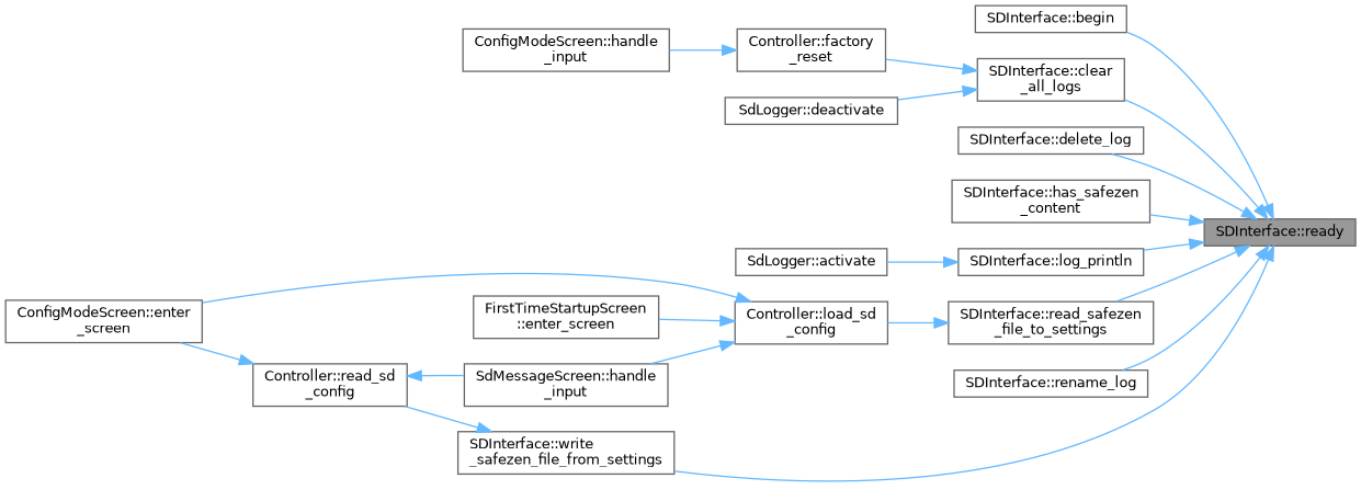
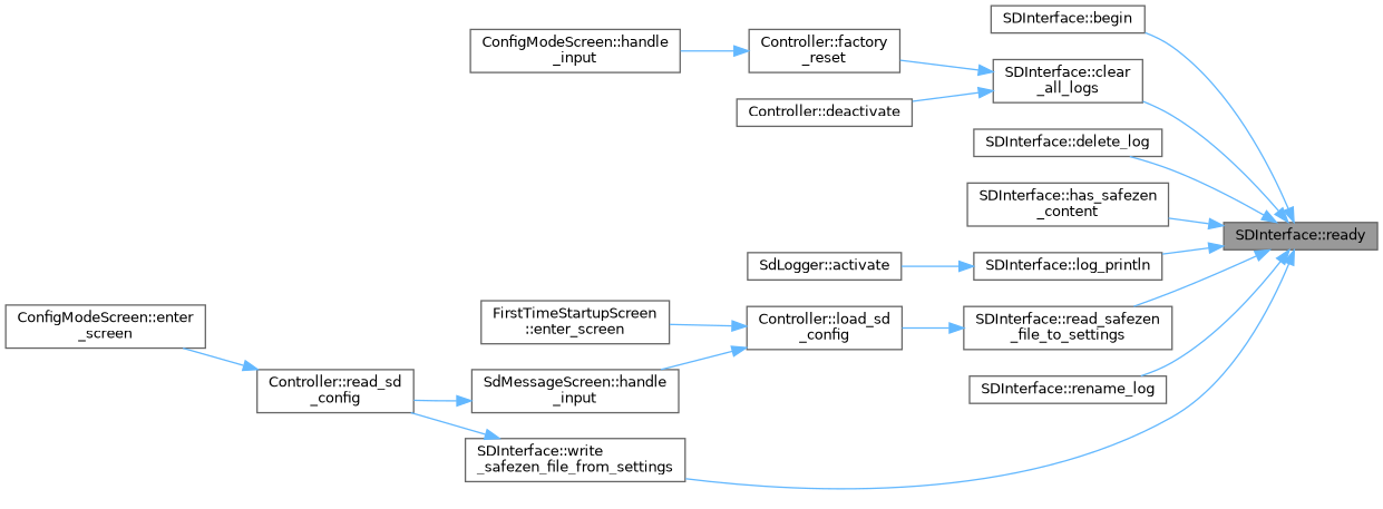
  digraph {
    fontname="DejaVu Sans"
    rankdir=RL
    node [color=grey40 fillcolor=white fontname="DejaVu Sans" fontsize=10 shape=box style=filled]
    edge [color=steelblue1 dir=back fontname="DejaVu Sans" fontsize=10 labelfontname=Helvetica labelfontsize=10 style=solid]
    n1 [color=gray40 fillcolor=grey60 fontcolor=black height=0.2 label="SDInterface::ready" width=0.4]
    n2 [height=0.2 label="SDInterface::begin" width=0.4]
    n3 [height=0.2 label="SDInterface::clear\l_all_logs" width=0.4]
    n4 [height=0.2 label="SDInterface::delete_log" width=0.4]
    n5 [height=0.2 label="SDInterface::has_safezen\l_content" width=0.4]
    n6 [height=0.2 label="SDInterface::log_println" width=0.4]
    n7 [height=0.2 label="SDInterface::read_safezen\l_file_to_settings" width=0.4]
    n8 [height=0.2 label="SDInterface::rename_log" width=0.4]
    n9 [height=0.2 label="SDInterface::write\l_safezen_file_from_settings" width=0.4]
    n10 [height=0.2 label="Controller::factory\l_reset" width=0.4]
-   n11 [height=0.2 label="SdLogger::deactivate" width=0.4]
+   n11 [height=0.2 label="Controller::deactivate" width=0.4]
    n12 [height=0.2 label="SdLogger::activate" width=0.4]
    n13 [height=0.2 label="Controller::load_sd\l_config" width=0.4]
    n14 [height=0.2 label="Controller::read_sd\l_config" width=0.4]
    n15 [height=0.2 label="ConfigModeScreen::handle\l_input" width=0.4]
    n16 [height=0.2 label="ConfigModeScreen::enter\l_screen" width=0.4]
    n17 [height=0.2 label="FirstTimeStartupScreen\l::enter_screen" width=0.4]
    n18 [height=0.2 label="SdMessageScreen::handle\l_input" width=0.4]
    n1 -> n2
    n1 -> n3
    n1 -> n4
    n1 -> n5
    n1 -> n6
    n1 -> n7
    n1 -> n8
    n1 -> n9
    n3 -> n10
    n3 -> n11
    n6 -> n12
    n7 -> n13
    n9 -> n14
    n10 -> n15
-   n13 -> n16
    n13 -> n17
    n13 -> n18
    n14 -> n16
-   n14 -> n18
+   n18 -> n14
  }
